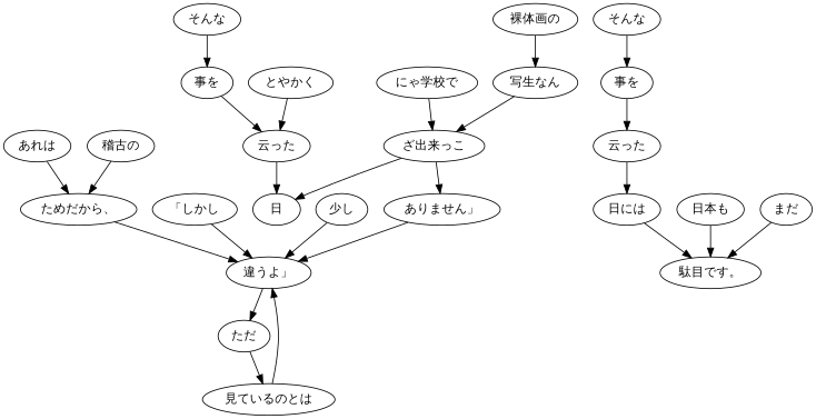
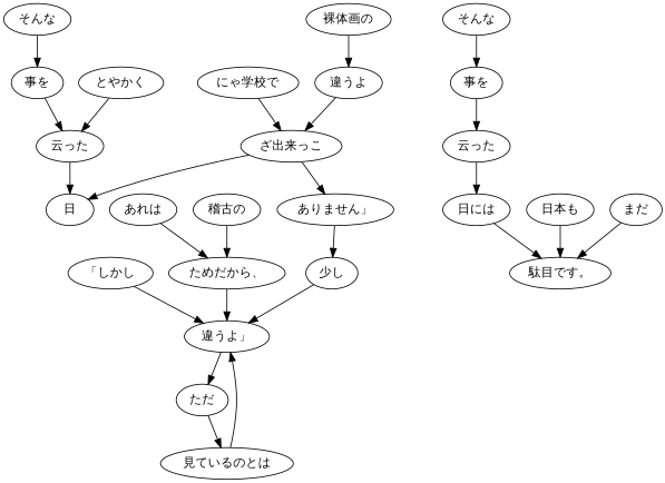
  digraph {
    fontname=Merriweather
    node [fontname=Merriweather]
    edge [fontname=Merriweather]
    n1 [label="そんな"]
    n2 [label="事を"]
    n3 [label="云った"]
    n4 [label="日"]
    n5 [label="とやかく"]
    n6 [label="ざ出来っこ"]
    n7 [label="ありません」"]
    n8 [label="にゃ学校で"]
    n9 [label="裸体画の"]
-   n10 [label="写生なん"]
+   n10 [label="違うよ"]
    n11 [label="違うよ」"]
    n12 [label="ただ"]
    n13 [label="「しかし"]
    n14 [label="あれは"]
    n15 [label="ためだから、"]
    n16 [label="稽古の"]
    n17 [label="見ているのとは"]
    n18 [label="少し"]
    n19 [label="駄目です。"]
    n20 [label="云った"]
    n21 [label="日には"]
    n22 [label="そんな"]
    n23 [label="事を"]
    n24 [label="日本も"]
    n25 [label="まだ"]
    n1 -> n2
    n2 -> n3
    n3 -> n4
    n5 -> n3
    n6 -> n4
    n6 -> n7
-   n7 -> n11
+   n7 -> n18
    n8 -> n6
    n9 -> n10
    n10 -> n6
    n11 -> n12
    n12 -> n17
    n13 -> n11
    n14 -> n15
    n15 -> n11
    n16 -> n15
    n17 -> n11
    n18 -> n11
    n20 -> n21
    n21 -> n19
    n22 -> n23
    n23 -> n20
    n24 -> n19
    n25 -> n19
  }
